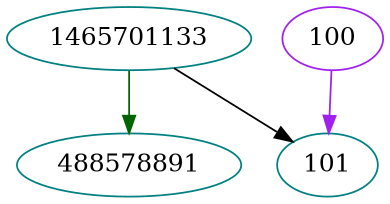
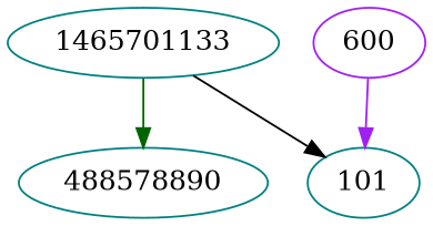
  strict digraph {
    node [color=teal]
    1465701133
-   488578891
+   488578891 [label=488578890]
    101
-   100 [color=purple]
+   100 [color=purple label=600]
    1465701133 -> 488578891 [color=darkgreen]
    1465701133 -> 101 [color=black]
    100 -> 101 [color=purple]
  }
